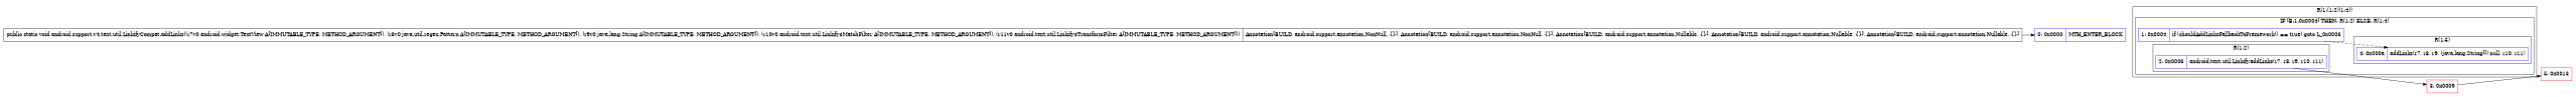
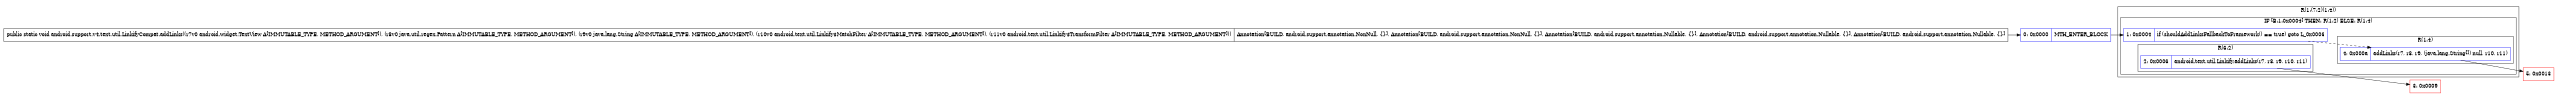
  digraph {
    rankdir=LR
    node [color=blue shape=record]
    n1 [label="{2\:\ 0x0006|android.text.util.Linkify.addLinks(r7, r8, r9, r10, r11)\l}"]
    n2 [label="{4\:\ 0x000a|addLinks(r7, r8, r9, (java.lang.String[]) null, r10, r11)\l}"]
    n3 [label="{1\:\ 0x0004|if (shouldAddLinksFallbackToFramework() == true) goto L_0x0006\l}"]
    n4 [color=red label="{3\:\ 0x0009}"]
    n5 [color=red label="{5\:\ 0x0013}"]
    n6 [label="{0\:\ 0x0000|MTH_ENTER_BLOCK\l}"]
    n7 [label="{public static void android.support.v4.text.util.LinkifyCompat.addLinks((r7v0 android.widget.TextView A[IMMUTABLE_TYPE, METHOD_ARGUMENT]), (r8v0 java.util.regex.Pattern A[IMMUTABLE_TYPE, METHOD_ARGUMENT]), (r9v0 java.lang.String A[IMMUTABLE_TYPE, METHOD_ARGUMENT]), (r10v0 android.text.util.Linkify$MatchFilter A[IMMUTABLE_TYPE, METHOD_ARGUMENT]), (r11v0 android.text.util.Linkify$TransformFilter A[IMMUTABLE_TYPE, METHOD_ARGUMENT]))  | Annotation[BUILD, android.support.annotation.NonNull, \{\}], Annotation[BUILD, android.support.annotation.NonNull, \{\}], Annotation[BUILD, android.support.annotation.Nullable, \{\}], Annotation[BUILD, android.support.annotation.Nullable, \{\}], Annotation[BUILD, android.support.annotation.Nullable, \{\}]\l}" color=""]
    subgraph cluster_1 {
-     label="R(1:(1:2)(1:4))"
+     label="R(1:(7:2)(1:4))"
      subgraph cluster_2 {
        label="IF [B:1:0x0004] THEN: R(1:2) ELSE: R(1:4)"
        n3
        subgraph cluster_3 {
-         label="R(1:2)"
+         label="R(6:2)"
          n1
        }
        subgraph cluster_4 {
-         label="R(1:5)"
+         label="R(1:4)"
          n2
        }
      }
    }
    n1 -> n4
-   n4 -> n5
+   n2 -> n5
    n3 -> n2 [style=dashed]
+   n6 -> n3
    n7 -> n6
  }
